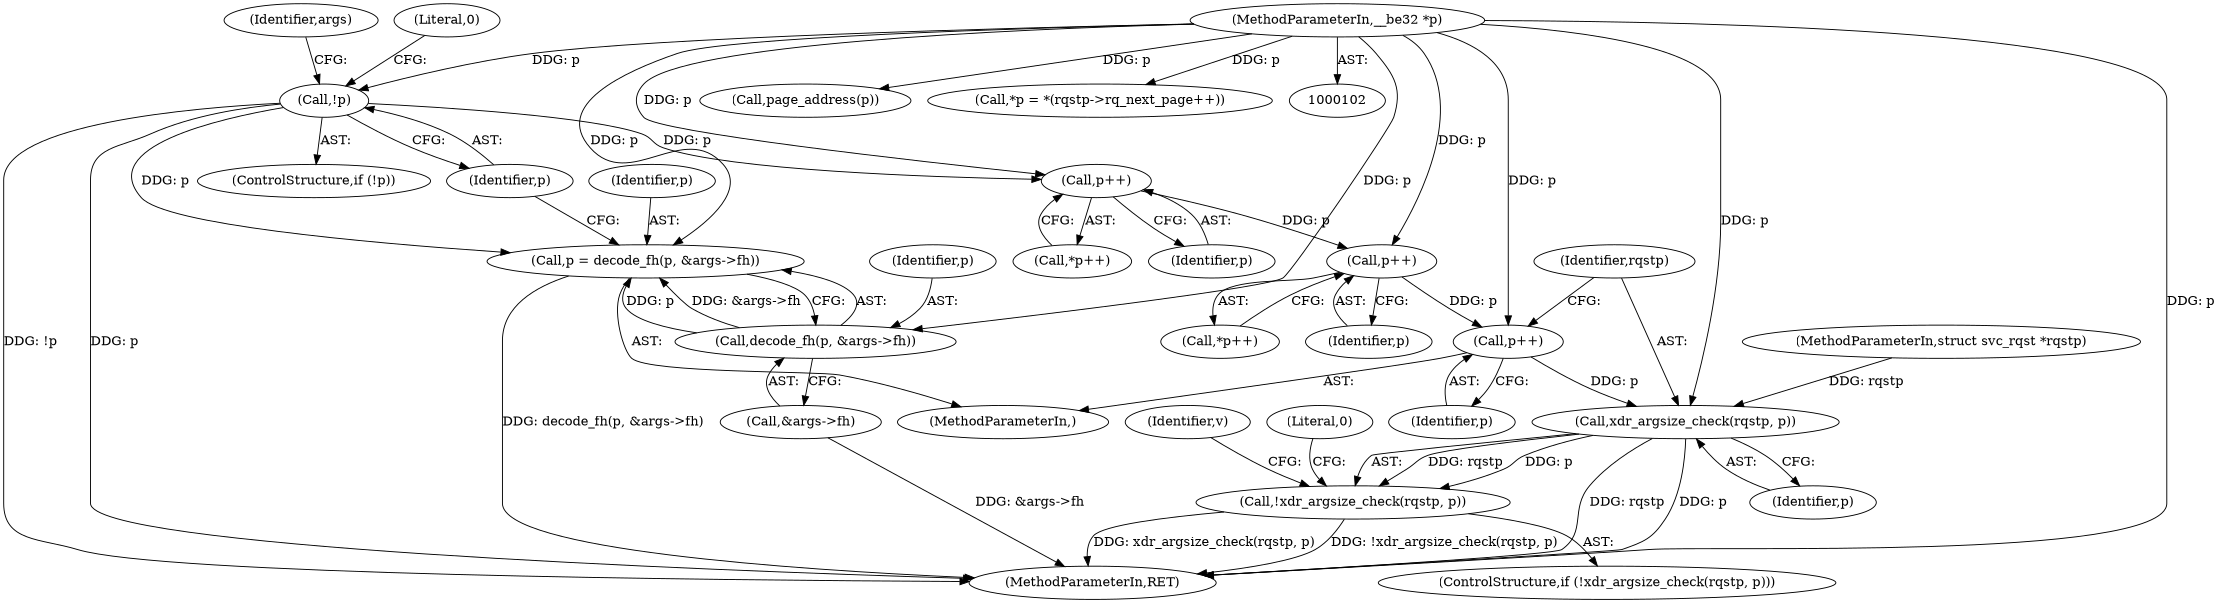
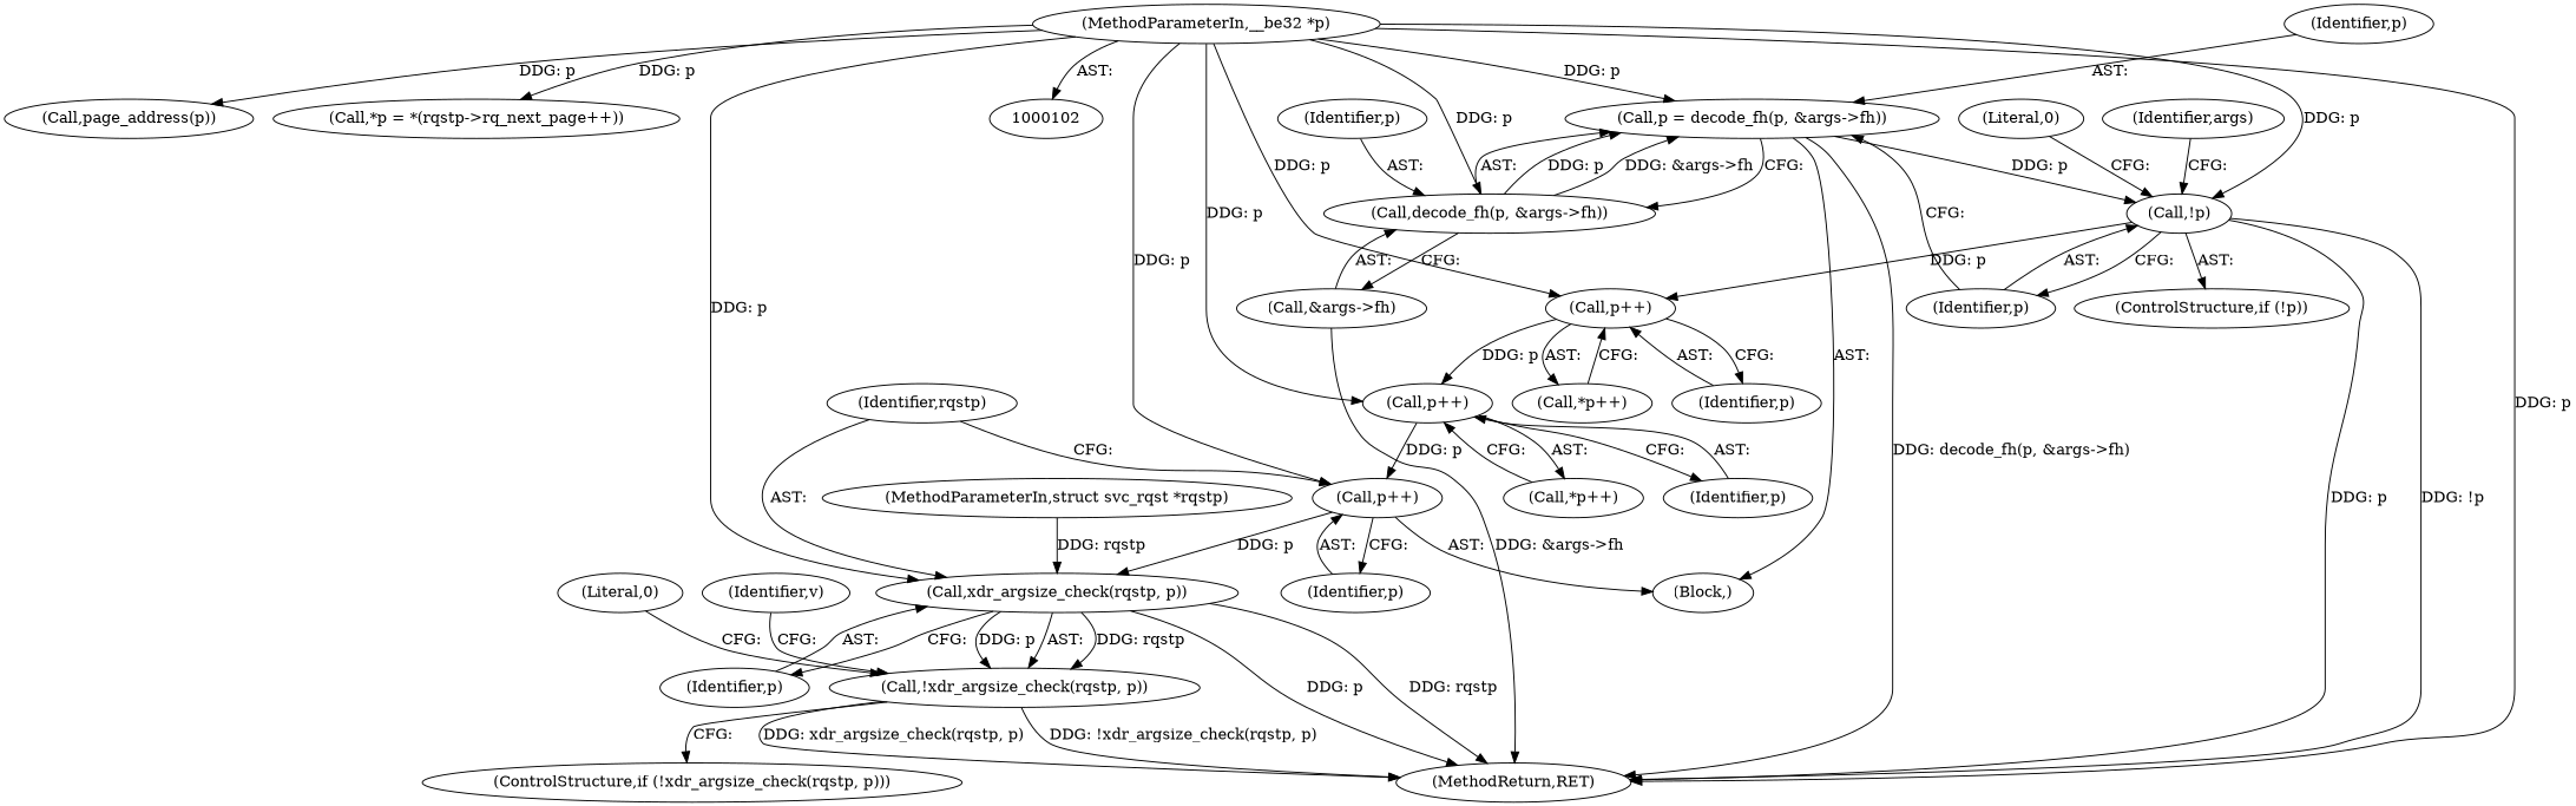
  digraph {
    n1 [label="(Call,p = decode_fh(p, &args->fh))"]
    n2 [label="(Call,decode_fh(p, &args->fh))"]
    n3 [label="(Call,!p)"]
-   n4 [label="(MethodParameterIn,)"]
-   n5 [label="(MethodParameterIn,RET)"]
+   n4 [label="(Block,)"]
+   n5 [label="(MethodReturn,RET)"]
    n6 [label="(Call,&args->fh)"]
    n7 [label="(Call,p++)"]
    n8 [label="(ControlStructure,if (!p))"]
    n9 [label="(Identifier,p)"]
    n10 [label="(MethodParameterIn,__be32 *p)"]
    n11 [label="(Call,p++)"]
    n12 [label="(Call,p++)"]
    n13 [label="(Call,xdr_argsize_check(rqstp, p))"]
    n14 [label="(Call,page_address(p))"]
    n15 [label="(Call,*p = *(rqstp->rq_next_page++))"]
    1000102
    n17 [label="(Identifier,p)"]
    n18 [label="(Call,*p++)"]
    n19 [label="(Identifier,p)"]
    n20 [label="(Call,*p++)"]
    n21 [label="(Identifier,p)"]
    n22 [label="(Call,!xdr_argsize_check(rqstp, p))"]
    n23 [label="(Identifier,p)"]
    n24 [label="(ControlStructure,if (!xdr_argsize_check(rqstp, p)))"]
    n25 [label="(Identifier,p)"]
    n26 [label="(Literal,0)"]
    n27 [label="(Identifier,args)"]
    n28 [label="(Identifier,p)"]
    n29 [label="(MethodParameterIn,struct svc_rqst *rqstp)"]
    n30 [label="(Identifier,rqstp)"]
    n31 [label="(Identifier,v)"]
    n32 [label="(Literal,0)"]
    n1 -> n2 [label="CFG: "]
-   n3 -> n1 [label="DDG: p"]
+   n1 -> n3 [label="DDG: p"]
    n1 -> n4 [label="AST: "]
    n1 -> n5 [label="DDG: decode_fh(p, &args->fh)"]
    n2 -> n1 [label="AST: "]
    n2 -> n1 [label="DDG: p"]
    n2 -> n1 [label="DDG: &args->fh"]
    n2 -> n6 [label="CFG: "]
    n3 -> n5 [label="DDG: !p"]
    n3 -> n5 [label="DDG: p"]
    n3 -> n7 [label="DDG: p"]
    n3 -> n8 [label="AST: "]
    n3 -> n9 [label="CFG: "]
    n6 -> n2 [label="AST: "]
    n6 -> n5 [label="DDG: &args->fh"]
    n7 -> n11 [label="DDG: p"]
    n7 -> n17 [label="CFG: "]
    n7 -> n18 [label="AST: "]
    n9 -> n1 [label="CFG: "]
    n9 -> n3 [label="AST: "]
    n10 -> n1 [label="DDG: p"]
    n10 -> n2 [label="DDG: p"]
    n10 -> n3 [label="DDG: p"]
    n10 -> n5 [label="DDG: p"]
    n10 -> n7 [label="DDG: p"]
    n10 -> n11 [label="DDG: p"]
    n10 -> n12 [label="DDG: p"]
    n10 -> n13 [label="DDG: p"]
    n10 -> n14 [label="DDG: p"]
    n10 -> n15 [label="DDG: p"]
    n10 -> 1000102 [label="AST: "]
    n11 -> n12 [label="DDG: p"]
    n11 -> n19 [label="CFG: "]
    n11 -> n20 [label="AST: "]
    n12 -> n4 [label="AST: "]
    n12 -> n13 [label="DDG: p"]
    n12 -> n21 [label="CFG: "]
    n13 -> n5 [label="DDG: rqstp"]
    n13 -> n5 [label="DDG: p"]
    n13 -> n22 [label="AST: "]
    n13 -> n22 [label="DDG: rqstp"]
    n13 -> n22 [label="DDG: p"]
    n13 -> n23 [label="CFG: "]
    n17 -> n7 [label="AST: "]
    n18 -> n7 [label="CFG: "]
    n19 -> n11 [label="AST: "]
    n20 -> n11 [label="CFG: "]
    n21 -> n12 [label="AST: "]
    n22 -> n5 [label="DDG: xdr_argsize_check(rqstp, p)"]
    n22 -> n5 [label="DDG: !xdr_argsize_check(rqstp, p)"]
-   n22 -> n24 [label="AST: "]
+   n22 -> n24 [label="CFG: "]
    n23 -> n13 [label="AST: "]
    n25 -> n1 [label="AST: "]
    n26 -> n22 [label="CFG: "]
    n27 -> n3 [label="CFG: "]
    n28 -> n2 [label="AST: "]
    n29 -> n13 [label="DDG: rqstp"]
    n30 -> n12 [label="CFG: "]
    n30 -> n13 [label="AST: "]
    n31 -> n22 [label="CFG: "]
    n32 -> n3 [label="CFG: "]
  }
